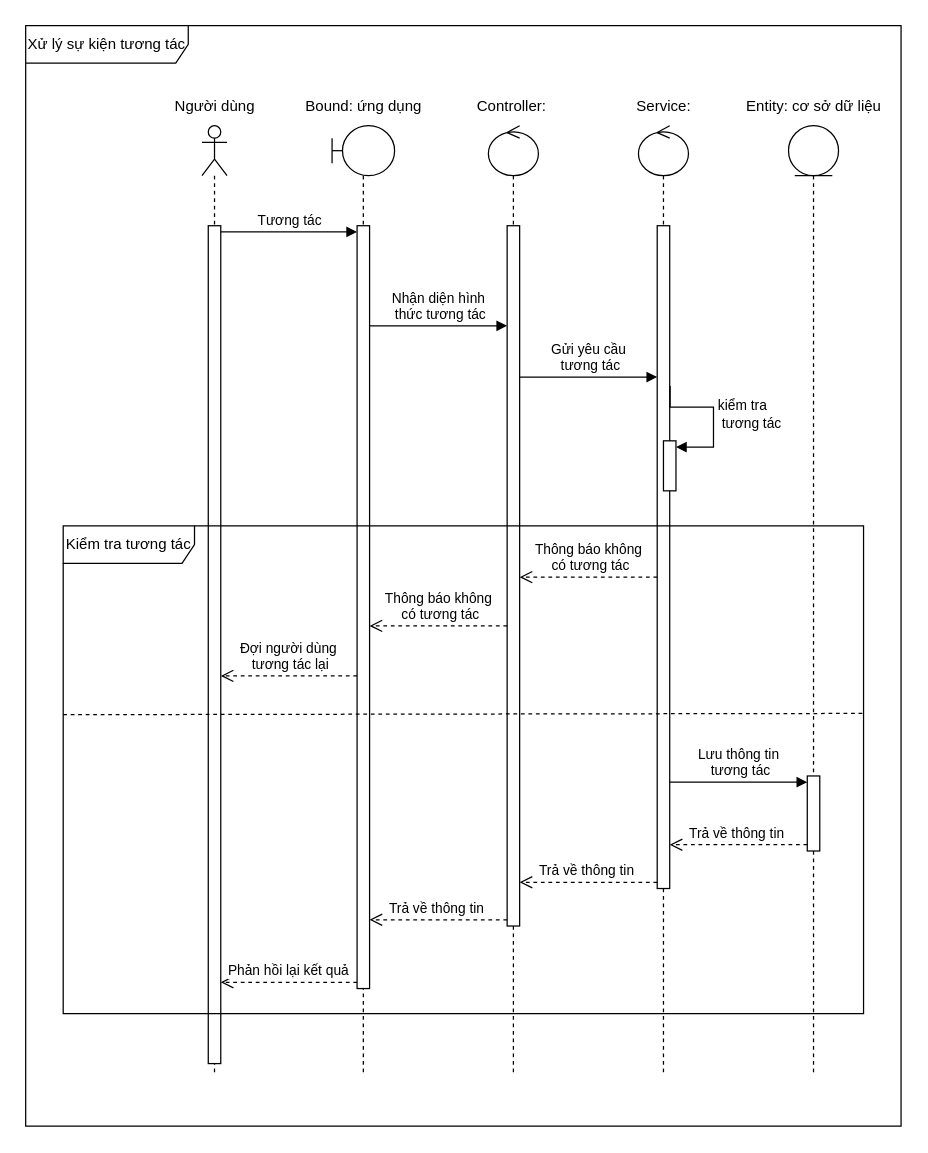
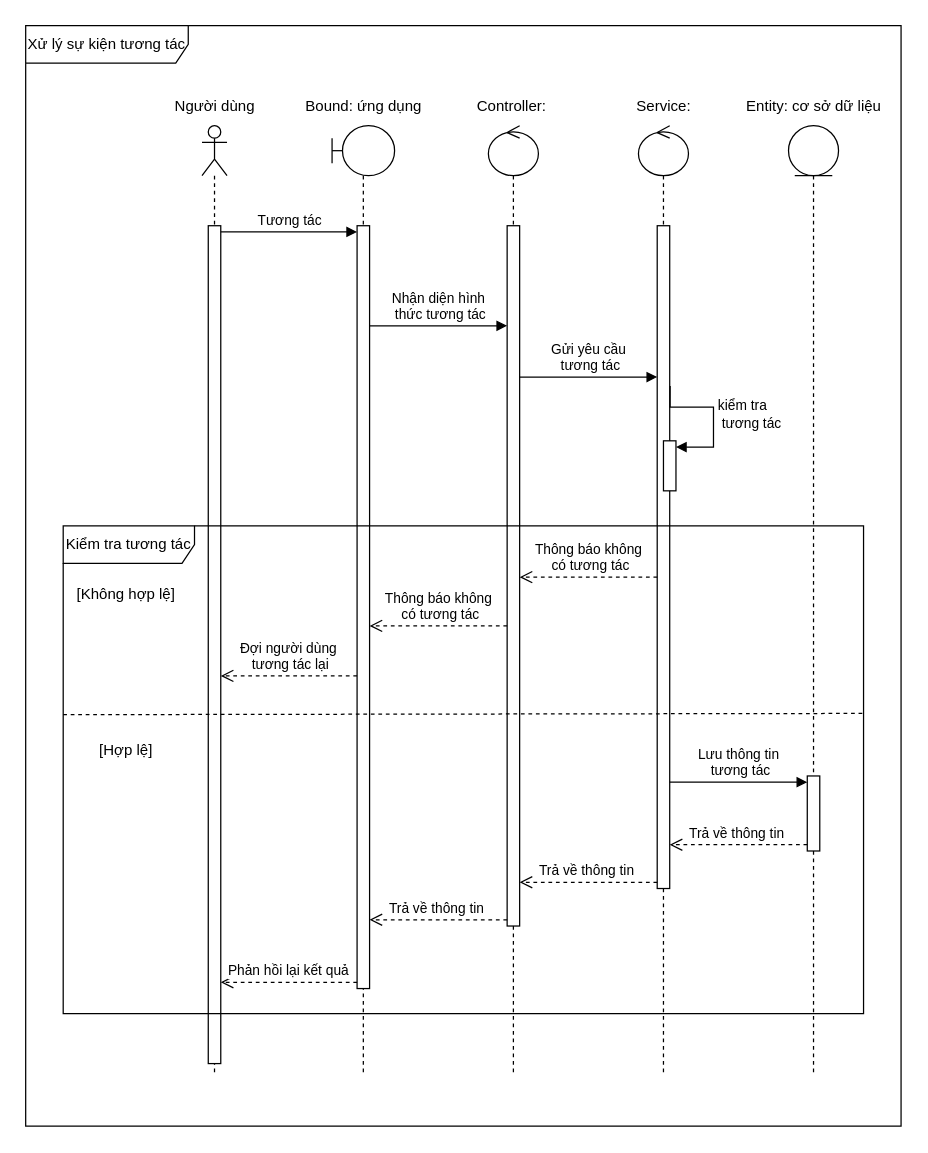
  <mxCell id="0" />
  <mxCell id="1" parent="0" />
  <mxCell id="2" value="" style="shape=umlLifeline;perimeter=lifelinePerimeter;whiteSpace=wrap;html=1;container=1;dropTarget=0;collapsible=0;recursiveResize=0;outlineConnect=0;portConstraint=eastwest;newEdgeStyle={&quot;curved&quot;:0,&quot;rounded&quot;:0};participant=umlActor;" parent="1" vertex="1"><mxGeometry x="161" y="100" width="20" height="760" as="geometry" /></mxCell>
  <mxCell id="3" value="" style="html=1;points=[[0,0,0,0,5],[0,1,0,0,-5],[1,0,0,0,5],[1,1,0,0,-5]];perimeter=orthogonalPerimeter;outlineConnect=0;targetShapes=umlLifeline;portConstraint=eastwest;newEdgeStyle={&quot;curved&quot;:0,&quot;rounded&quot;:0};" parent="2" vertex="1"><mxGeometry x="5" y="80" width="10" height="670" as="geometry" /></mxCell>
  <mxCell id="4" value="" style="shape=umlLifeline;perimeter=lifelinePerimeter;whiteSpace=wrap;html=1;container=1;dropTarget=0;collapsible=0;recursiveResize=0;outlineConnect=0;portConstraint=eastwest;newEdgeStyle={&quot;curved&quot;:0,&quot;rounded&quot;:0};participant=umlBoundary;" parent="1" vertex="1"><mxGeometry x="265" y="100" width="50" height="760" as="geometry" /></mxCell>
  <mxCell id="5" value="" style="html=1;points=[[0,0,0,0,5],[0,1,0,0,-5],[1,0,0,0,5],[1,1,0,0,-5]];perimeter=orthogonalPerimeter;outlineConnect=0;targetShapes=umlLifeline;portConstraint=eastwest;newEdgeStyle={&quot;curved&quot;:0,&quot;rounded&quot;:0};" parent="4" vertex="1"><mxGeometry x="20" y="80" width="10" height="610" as="geometry" /></mxCell>
  <mxCell id="6" value="" style="shape=umlLifeline;perimeter=lifelinePerimeter;whiteSpace=wrap;html=1;container=1;dropTarget=0;collapsible=0;recursiveResize=0;outlineConnect=0;portConstraint=eastwest;newEdgeStyle={&quot;curved&quot;:0,&quot;rounded&quot;:0};participant=umlEntity;" parent="1" vertex="1"><mxGeometry x="630" y="100" width="40" height="760" as="geometry" /></mxCell>
  <mxCell id="7" value="" style="html=1;points=[[0,0,0,0,5],[0,1,0,0,-5],[1,0,0,0,5],[1,1,0,0,-5]];perimeter=orthogonalPerimeter;outlineConnect=0;targetShapes=umlLifeline;portConstraint=eastwest;newEdgeStyle={&quot;curved&quot;:0,&quot;rounded&quot;:0};" parent="6" vertex="1"><mxGeometry x="15" y="520" width="10" height="60" as="geometry" /></mxCell>
  <mxCell id="8" value="" style="shape=umlLifeline;perimeter=lifelinePerimeter;whiteSpace=wrap;html=1;container=1;dropTarget=0;collapsible=0;recursiveResize=0;outlineConnect=0;portConstraint=eastwest;newEdgeStyle={&quot;curved&quot;:0,&quot;rounded&quot;:0};participant=umlControl;" parent="1" vertex="1"><mxGeometry x="390" y="100" width="40" height="760" as="geometry" /></mxCell>
  <mxCell id="9" value="" style="html=1;points=[[0,0,0,0,5],[0,1,0,0,-5],[1,0,0,0,5],[1,1,0,0,-5]];perimeter=orthogonalPerimeter;outlineConnect=0;targetShapes=umlLifeline;portConstraint=eastwest;newEdgeStyle={&quot;curved&quot;:0,&quot;rounded&quot;:0};" parent="8" vertex="1"><mxGeometry x="15" y="80" width="10" height="560" as="geometry" /></mxCell>
  <mxCell id="10" value="Người dùng" style="text;html=1;align=center;verticalAlign=middle;resizable=0;points=[];autosize=1;strokeColor=none;fillColor=none;" parent="1" vertex="1"><mxGeometry x="126" y="70" width="90" height="30" as="geometry" /></mxCell>
  <mxCell id="11" value="Bound: ứng dụng" style="text;html=1;align=center;verticalAlign=middle;resizable=0;points=[];autosize=1;strokeColor=none;fillColor=none;" parent="1" vertex="1"><mxGeometry x="230" y="70" width="120" height="30" as="geometry" /></mxCell>
  <mxCell id="12" value="Controller:&amp;nbsp;" style="text;html=1;align=center;verticalAlign=middle;resizable=0;points=[];autosize=1;strokeColor=none;fillColor=none;" parent="1" vertex="1"><mxGeometry x="370" y="70" width="80" height="30" as="geometry" /></mxCell>
  <mxCell id="13" value="" style="shape=umlLifeline;perimeter=lifelinePerimeter;whiteSpace=wrap;html=1;container=1;dropTarget=0;collapsible=0;recursiveResize=0;outlineConnect=0;portConstraint=eastwest;newEdgeStyle={&quot;curved&quot;:0,&quot;rounded&quot;:0};participant=umlControl;" parent="1" vertex="1"><mxGeometry x="510" y="100" width="40" height="760" as="geometry" /></mxCell>
  <mxCell id="14" value="" style="html=1;points=[[0,0,0,0,5],[0,1,0,0,-5],[1,0,0,0,5],[1,1,0,0,-5]];perimeter=orthogonalPerimeter;outlineConnect=0;targetShapes=umlLifeline;portConstraint=eastwest;newEdgeStyle={&quot;curved&quot;:0,&quot;rounded&quot;:0};" parent="13" vertex="1"><mxGeometry x="15" y="80" width="10" height="530" as="geometry" /></mxCell>
  <mxCell id="15" value="" style="html=1;points=[[0,0,0,0,5],[0,1,0,0,-5],[1,0,0,0,5],[1,1,0,0,-5]];perimeter=orthogonalPerimeter;outlineConnect=0;targetShapes=umlLifeline;portConstraint=eastwest;newEdgeStyle={&quot;curved&quot;:0,&quot;rounded&quot;:0};" parent="13" vertex="1"><mxGeometry x="20" y="252" width="10" height="40" as="geometry" /></mxCell>
  <mxCell id="16" value="kiểm tra&lt;div&gt;&amp;nbsp;tương tác&lt;/div&gt;" style="html=1;align=left;spacingLeft=2;endArrow=block;rounded=0;edgeStyle=orthogonalEdgeStyle;curved=0;rounded=0;entryX=1;entryY=0;entryDx=0;entryDy=5;entryPerimeter=0;exitX=1.033;exitY=0.242;exitDx=0;exitDy=0;exitPerimeter=0;" parent="13" source="14" target="15" edge="1"><mxGeometry relative="1" as="geometry"><mxPoint x="30" y="250" as="sourcePoint" /><Array as="points"><mxPoint x="60" y="225" /><mxPoint x="60" y="257" /></Array><mxPoint x="35" y="280.0" as="targetPoint" /></mxGeometry></mxCell>
  <mxCell id="17" value="Service:" style="text;html=1;align=center;verticalAlign=middle;resizable=0;points=[];autosize=1;strokeColor=none;fillColor=none;" parent="1" vertex="1"><mxGeometry x="495" y="70" width="70" height="30" as="geometry" /></mxCell>
  <mxCell id="18" value="Entity: cơ sở dữ liệu" style="text;html=1;align=center;verticalAlign=middle;resizable=0;points=[];autosize=1;strokeColor=none;fillColor=none;" parent="1" vertex="1"><mxGeometry x="585" y="70" width="130" height="30" as="geometry" /></mxCell>
  <mxCell id="19" value="Tương tác" style="html=1;verticalAlign=bottom;endArrow=block;curved=0;rounded=0;exitX=1;exitY=0;exitDx=0;exitDy=5;exitPerimeter=0;entryX=0;entryY=0;entryDx=0;entryDy=5;entryPerimeter=0;" parent="1" source="3" target="5" edge="1"><mxGeometry width="80" relative="1" as="geometry"><mxPoint x="380" y="260" as="sourcePoint" /><mxPoint x="460" y="260" as="targetPoint" /></mxGeometry></mxCell>
  <mxCell id="20" value="Nhận diện hình&lt;div&gt;&amp;nbsp;thức tương tác&lt;/div&gt;" style="html=1;verticalAlign=bottom;endArrow=block;curved=0;rounded=0;" parent="1" edge="1"><mxGeometry width="80" relative="1" as="geometry"><mxPoint x="295" y="260" as="sourcePoint" /><mxPoint x="405" y="260" as="targetPoint" /></mxGeometry></mxCell>
  <mxCell id="21" value="Gửi yêu cầu&lt;div&gt;&amp;nbsp;tương tác&lt;/div&gt;" style="html=1;verticalAlign=bottom;endArrow=block;curved=0;rounded=0;" parent="1" edge="1"><mxGeometry width="80" relative="1" as="geometry"><mxPoint x="415" y="301" as="sourcePoint" /><mxPoint x="525" y="301" as="targetPoint" /></mxGeometry></mxCell>
  <mxCell id="22" value="Xử lý sự kiện tương tác" style="shape=umlFrame;whiteSpace=wrap;html=1;pointerEvents=0;width=130;height=30;" parent="1" vertex="1"><mxGeometry x="20" y="20" width="700" height="880" as="geometry" /></mxCell>
  <mxCell id="23" value="Kiểm tra tương tác" style="shape=umlFrame;whiteSpace=wrap;html=1;pointerEvents=0;width=105;height=30;" parent="1" vertex="1"><mxGeometry y="420" width="640" height="390" as="geometry" x="50" /></mxCell>
  <mxCell id="24" value="" style="endArrow=none;dashed=1;html=1;rounded=0;exitX=0;exitY=0.5;exitDx=0;exitDy=0;exitPerimeter=0;" parent="1" edge="1"><mxGeometry width="50" height="50" relative="1" as="geometry"><mxPoint y="571" as="sourcePoint" x="50" /><mxPoint x="690" y="570" as="targetPoint" /></mxGeometry></mxCell>
+ <mxCell id="25" value="[Không hợp lệ]" style="text;html=1;align=center;verticalAlign=middle;resizable=0;points=[];autosize=1;strokeColor=none;fillColor=none;" parent="1" vertex="1"><mxGeometry y="460" width="100" height="30" as="geometry" x="50" /></mxCell>
  <mxCell id="26" value="Thông báo không&lt;div&gt;&amp;nbsp;có tương tác&lt;/div&gt;" style="html=1;verticalAlign=bottom;endArrow=open;dashed=1;endSize=8;curved=0;rounded=0;" parent="1" edge="1"><mxGeometry relative="1" as="geometry"><mxPoint x="525" y="461" as="sourcePoint" /><mxPoint x="415" y="461" as="targetPoint" /></mxGeometry></mxCell>
  <mxCell id="27" value="Thông báo không&lt;div&gt;&amp;nbsp;có tương tác&lt;/div&gt;" style="html=1;verticalAlign=bottom;endArrow=open;dashed=1;endSize=8;curved=0;rounded=0;" parent="1" edge="1"><mxGeometry relative="1" as="geometry"><mxPoint x="405" y="500" as="sourcePoint" /><mxPoint x="295" y="500" as="targetPoint" /></mxGeometry></mxCell>
  <mxCell id="28" value="Đợi người dùng&lt;div&gt;&amp;nbsp;tương tác lại&lt;/div&gt;" style="html=1;verticalAlign=bottom;endArrow=open;dashed=1;endSize=8;curved=0;rounded=0;" parent="1" edge="1"><mxGeometry relative="1" as="geometry"><mxPoint x="285" y="540" as="sourcePoint" /><mxPoint x="176" y="540" as="targetPoint" /></mxGeometry></mxCell>
+ <mxCell id="29" value="[Hợp lệ]" style="text;html=1;align=center;verticalAlign=middle;resizable=0;points=[];autosize=1;strokeColor=none;fillColor=none;" parent="1" vertex="1"><mxGeometry x="65" y="585" width="70" height="30" as="geometry" /></mxCell>
  <mxCell id="30" value="Lưu thông tin&lt;div&gt;&amp;nbsp;tương tác&lt;/div&gt;" style="html=1;verticalAlign=bottom;endArrow=block;curved=0;rounded=0;entryX=0;entryY=0;entryDx=0;entryDy=5;entryPerimeter=0;" parent="1" source="14" target="7" edge="1"><mxGeometry width="80" relative="1" as="geometry"><mxPoint x="535" y="617" as="sourcePoint" /><mxPoint x="645" y="617" as="targetPoint" /></mxGeometry></mxCell>
  <mxCell id="31" value="Trả về thông tin&amp;nbsp;" style="html=1;verticalAlign=bottom;endArrow=open;dashed=1;endSize=8;curved=0;rounded=0;exitX=0;exitY=1;exitDx=0;exitDy=-5;exitPerimeter=0;" parent="1" source="7" target="14" edge="1"><mxGeometry relative="1" as="geometry"><mxPoint x="645" y="660" as="sourcePoint" /><mxPoint x="535" y="660" as="targetPoint" /></mxGeometry></mxCell>
  <mxCell id="32" value="Trả về thông tin&amp;nbsp;" style="html=1;verticalAlign=bottom;endArrow=open;dashed=1;endSize=8;curved=0;rounded=0;exitX=0;exitY=1;exitDx=0;exitDy=-5;exitPerimeter=0;" parent="1" source="14" target="9" edge="1"><mxGeometry relative="1" as="geometry"><mxPoint x="655" y="685" as="sourcePoint" /><mxPoint x="545" y="685" as="targetPoint" /></mxGeometry></mxCell>
  <mxCell id="33" value="Trả về thông tin&amp;nbsp;" style="html=1;verticalAlign=bottom;endArrow=open;dashed=1;endSize=8;curved=0;rounded=0;exitX=0;exitY=1;exitDx=0;exitDy=-5;exitPerimeter=0;" parent="1" source="9" target="5" edge="1"><mxGeometry relative="1" as="geometry"><mxPoint x="490" y="750" as="sourcePoint" /><mxPoint x="380" y="750" as="targetPoint" /></mxGeometry></mxCell>
  <mxCell id="34" value="Phản hồi lại kết quả" style="html=1;verticalAlign=bottom;endArrow=open;dashed=1;endSize=8;curved=0;rounded=0;exitX=0;exitY=1;exitDx=0;exitDy=-5;exitPerimeter=0;" parent="1" source="5" target="3" edge="1"><mxGeometry relative="1" as="geometry"><mxPoint x="280" y="780" as="sourcePoint" /><mxPoint x="170" y="780" as="targetPoint" /></mxGeometry></mxCell>
